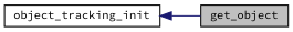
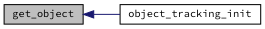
  digraph {
    rankdir=LR
    fontname="Source Code Pro"
    node [color=black fontname="Source Code Pro" fontsize=10 shape=record style=filled]
    n1 [fillcolor=grey75 fontcolor=black height=0.2 label=get_object width=0.4]
    n2 [fillcolor=white height=0.2 label=object_tracking_init width=0.4]
-   n2 -> n1 [color=midnightblue dir=back fontname="Source Code Pro" fontsize=10 labelfontname=FreeSans labelfontsize=10 style=solid]
+   n1 -> n2 [color=midnightblue dir=back fontname="Source Code Pro" fontsize=10 labelfontname=FreeSans labelfontsize=10 style=solid]
  }
